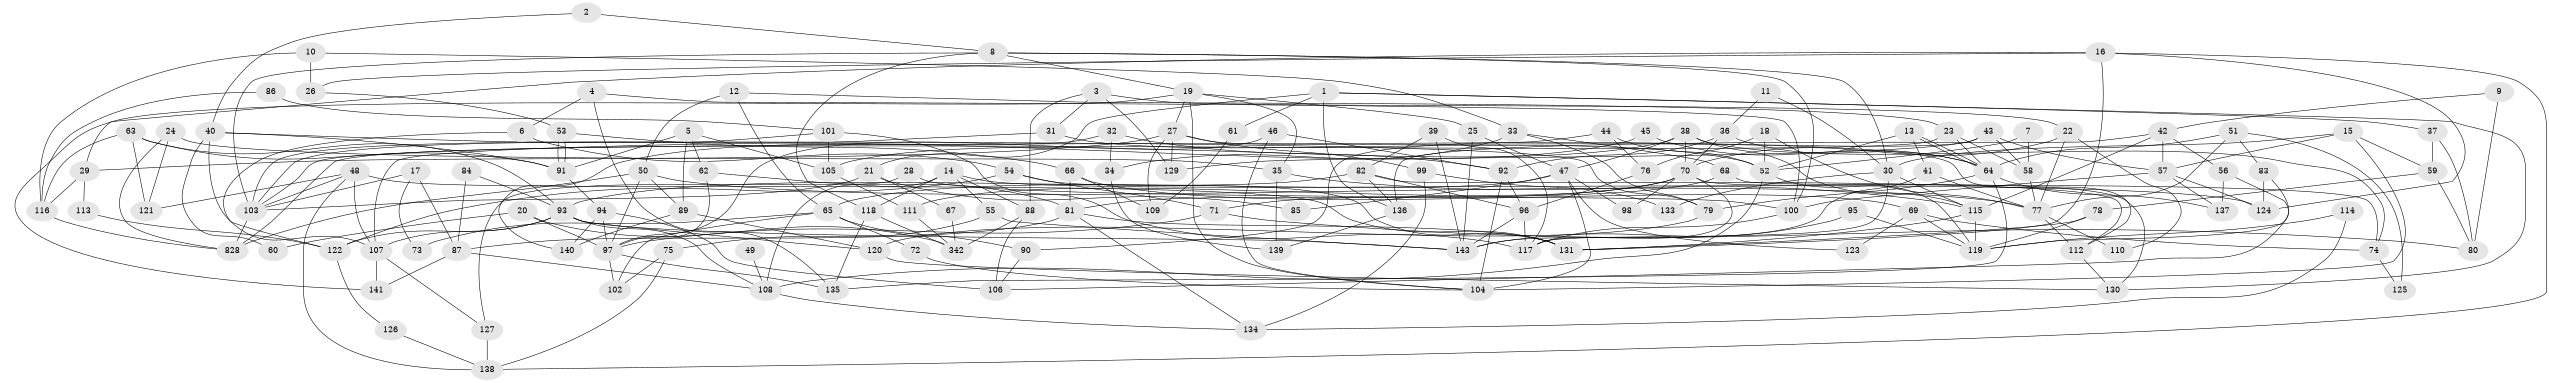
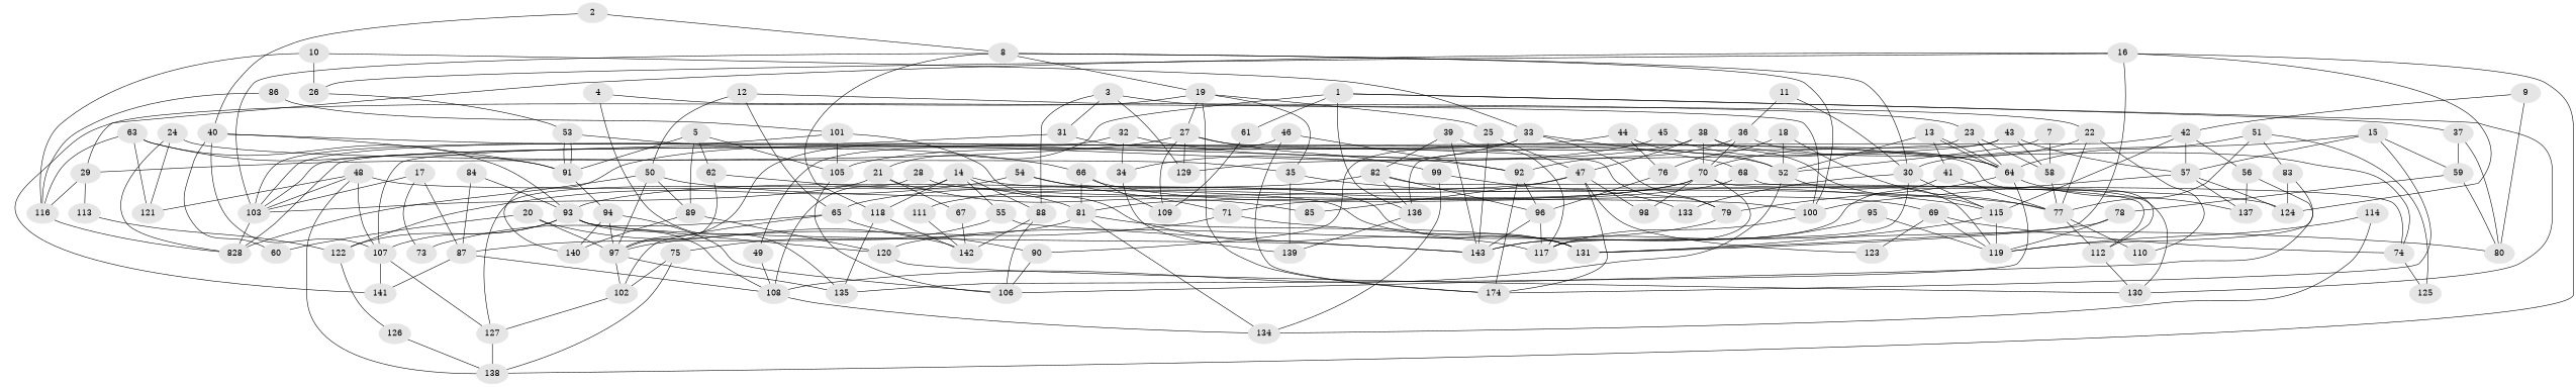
  graph {
    fontname="DejaVu Serif"
    node [color=gray90 fontname="DejaVu Serif" style=filled]
    edge [fontname="DejaVu Serif"]
    1
    21
    37
    61
    130
    136
    103
    67
    85
    80
    59
    109
    139
    2
    8
    40
    100
    19
    30
    118
    91
    60
    107
    79
    3
    22
    31
    88
    129
    77
    70
    110
    52
-   142 [label=342]
+   142
    106
    4
-   6
    135
    54
    122
    117
    5
    62
    89
    105
    97
    81
    140
    120
    94
    131
    71
    126
    7
    58
    108
    119
-   104
+   104 [label=174]
    25
    27
    35
    141
    115
    133
    n65 [label=828]
    9
    42
    57
    56
    10
    26
    33
    116
    53
    34
    49
    68
    11
    36
    64
    92
    12
    23
    50
    65
    73
    90
-   72
    102
    13
    41
    143
    137
    14
    55
    124
    75
    134
    15
    78
    16
    29
    138
    113
    17
    87
    18
    76
    96
    112
    47
    99
    20
    98
    111
    24
    121
    123
    66
    28
    127
    32
    74
    38
    125
    39
    82
    93
    43
    44
    45
    46
    48
    51
    83
    69
    63
    84
    86
    101
    95
    114
    1 -- 21
    1 -- 37
    1 -- 61
    1 -- 130
    1 -- 136
    21 -- 103
    21 -- 67
    21 -- 85
    37 -- 80
    37 -- 59
    61 -- 109
    136 -- 139
    103 -- n65
    67 -- 142
    59 -- 80
    59 -- 78
    2 -- 8
    2 -- 40
    8 -- 103
    8 -- 100
    8 -- 19
    8 -- 30
    8 -- 118
    40 -- 91
    40 -- 60
    40 -- 107
    40 -- 79
    100 -- 117
    19 -- 104
    19 -- 25
    19 -- 27
    19 -- 35
    19 -- 141
    30 -- 117
    30 -- 115
    30 -- 133
    118 -- 142
    118 -- 135
    91 -- 94
    107 -- 141
    107 -- 127
    79 -- 120
    3 -- 22
    3 -- 31
    3 -- 88
    3 -- 129
    22 -- 77
    22 -- 70
    22 -- 110
    31 -- 107
    31 -- 52
    88 -- 142
    88 -- 106
    77 -- 110
    77 -- 112
    70 -- 130
    70 -- 117
    70 -- 81
    70 -- 98
    70 -- 111
    52 -- 108
    52 -- 119
    4 -- 100
-   4 -- 6
    4 -- 135
-   6 -- 54
-   6 -- 122
    54 -- 122
    54 -- 131
    54 -- 71
    122 -- 126
    5 -- 91
    5 -- 62
    5 -- 89
    5 -- 105
    62 -- 97
    62 -- 81
    89 -- 140
    89 -- 120
-   105 -- 111
+   105 -- 106
    97 -- 135
    97 -- 102
    81 -- 131
    81 -- 134
    81 -- 87
    120 -- 130
    94 -- 106
    94 -- 97
    94 -- 140
    71 -- 80
    71 -- 97
    126 -- 138
    7 -- 52
    7 -- 58
    58 -- 77
    108 -- 134
    25 -- 143
    25 -- 47
    27 -- 109
    27 -- 129
    27 -- 29
    27 -- 112
    27 -- 99
    35 -- 139
    35 -- 115
    115 -- 131
    115 -- 119
    9 -- 80
    9 -- 42
    42 -- 136
    42 -- 115
    42 -- 57
    42 -- 56
    57 -- 100
    57 -- 137
    57 -- 124
    56 -- 106
    56 -- 137
    10 -- 26
    10 -- 33
    10 -- 116
    26 -- 53
    33 -- 79
    33 -- 34
+   33 -- 49
    33 -- 68
    116 -- n65
    53 -- 91
    53 -- 91
    53 -- 66
    34 -- 139
    49 -- 108
    68 -- 71
    68 -- 74
    11 -- 30
    11 -- 36
    36 -- 70
    36 -- 64
    36 -- 92
    64 -- 79
    64 -- 135
    64 -- 137
    92 -- 104
    92 -- 96
    12 -- 23
    12 -- 50
    12 -- 65
    23 -- 58
    23 -- n65
    23 -- 64
    50 -- 77
    50 -- 89
    50 -- 97
    50 -- n65
    65 -- 73
    65 -- 90
-   65 -- 72
    65 -- 102
    90 -- 106
-   72 -- 104
+   102 -- 127
    13 -- 52
    13 -- 64
    13 -- 64
    13 -- 41
    41 -- 77
    41 -- 143
    14 -- 118
    14 -- 88
    14 -- 108
    14 -- 55
    14 -- 124
    55 -- 143
    55 -- 75
    75 -- 102
    75 -- 138
    15 -- 59
    15 -- 30
    15 -- 104
    15 -- 57
    78 -- 131
    78 -- 119
    16 -- 131
    16 -- 26
    16 -- 124
    16 -- 29
    16 -- 138
    29 -- 116
    29 -- 113
    113 -- 122
    17 -- 103
    17 -- 73
    17 -- 87
    87 -- 108
    87 -- 141
    18 -- 77
    18 -- 52
    18 -- 76
    76 -- 96
    96 -- 117
    96 -- 143
    112 -- 130
    47 -- 85
    47 -- 104
    47 -- 65
    47 -- 98
    47 -- 123
    99 -- 133
    99 -- 134
    20 -- 60
    20 -- 142
    20 -- 97
    111 -- 142
    24 -- 35
    24 -- n65
    24 -- 121
    66 -- 109
    66 -- 81
    66 -- 69
    28 -- 100
    28 -- 127
    127 -- 138
    32 -- 103
    32 -- 34
    32 -- 92
    74 -- 125
    38 -- 70
    38 -- 105
    38 -- 115
    38 -- 47
    38 -- 74
    39 -- 117
    39 -- 143
    39 -- 82
    82 -- 136
    82 -- 96
    82 -- 112
    82 -- 93
    93 -- 107
    93 -- 122
    93 -- 120
    93 -- 108
    93 -- 143
    43 -- 129
    43 -- 58
    43 -- 57
    43 -- 90
    44 -- 103
    44 -- 52
    44 -- 76
    45 -- 140
    45 -- 64
    46 -- 97
    46 -- 104
    46 -- 92
    48 -- 103
    48 -- 107
    48 -- 131
    48 -- 138
    48 -- 121
    51 -- 77
    51 -- 64
    51 -- 125
    51 -- 83
    83 -- 119
    83 -- 124
    69 -- 119
    69 -- 123
    69 -- 74
    63 -- 91
    63 -- 116
    63 -- 121
    63 -- 93
    84 -- 87
    84 -- 93
    86 -- 116
    86 -- 101
    101 -- 103
    101 -- 117
    101 -- 105
    95 -- 119
    95 -- 143
    114 -- 119
    114 -- 134
  }
